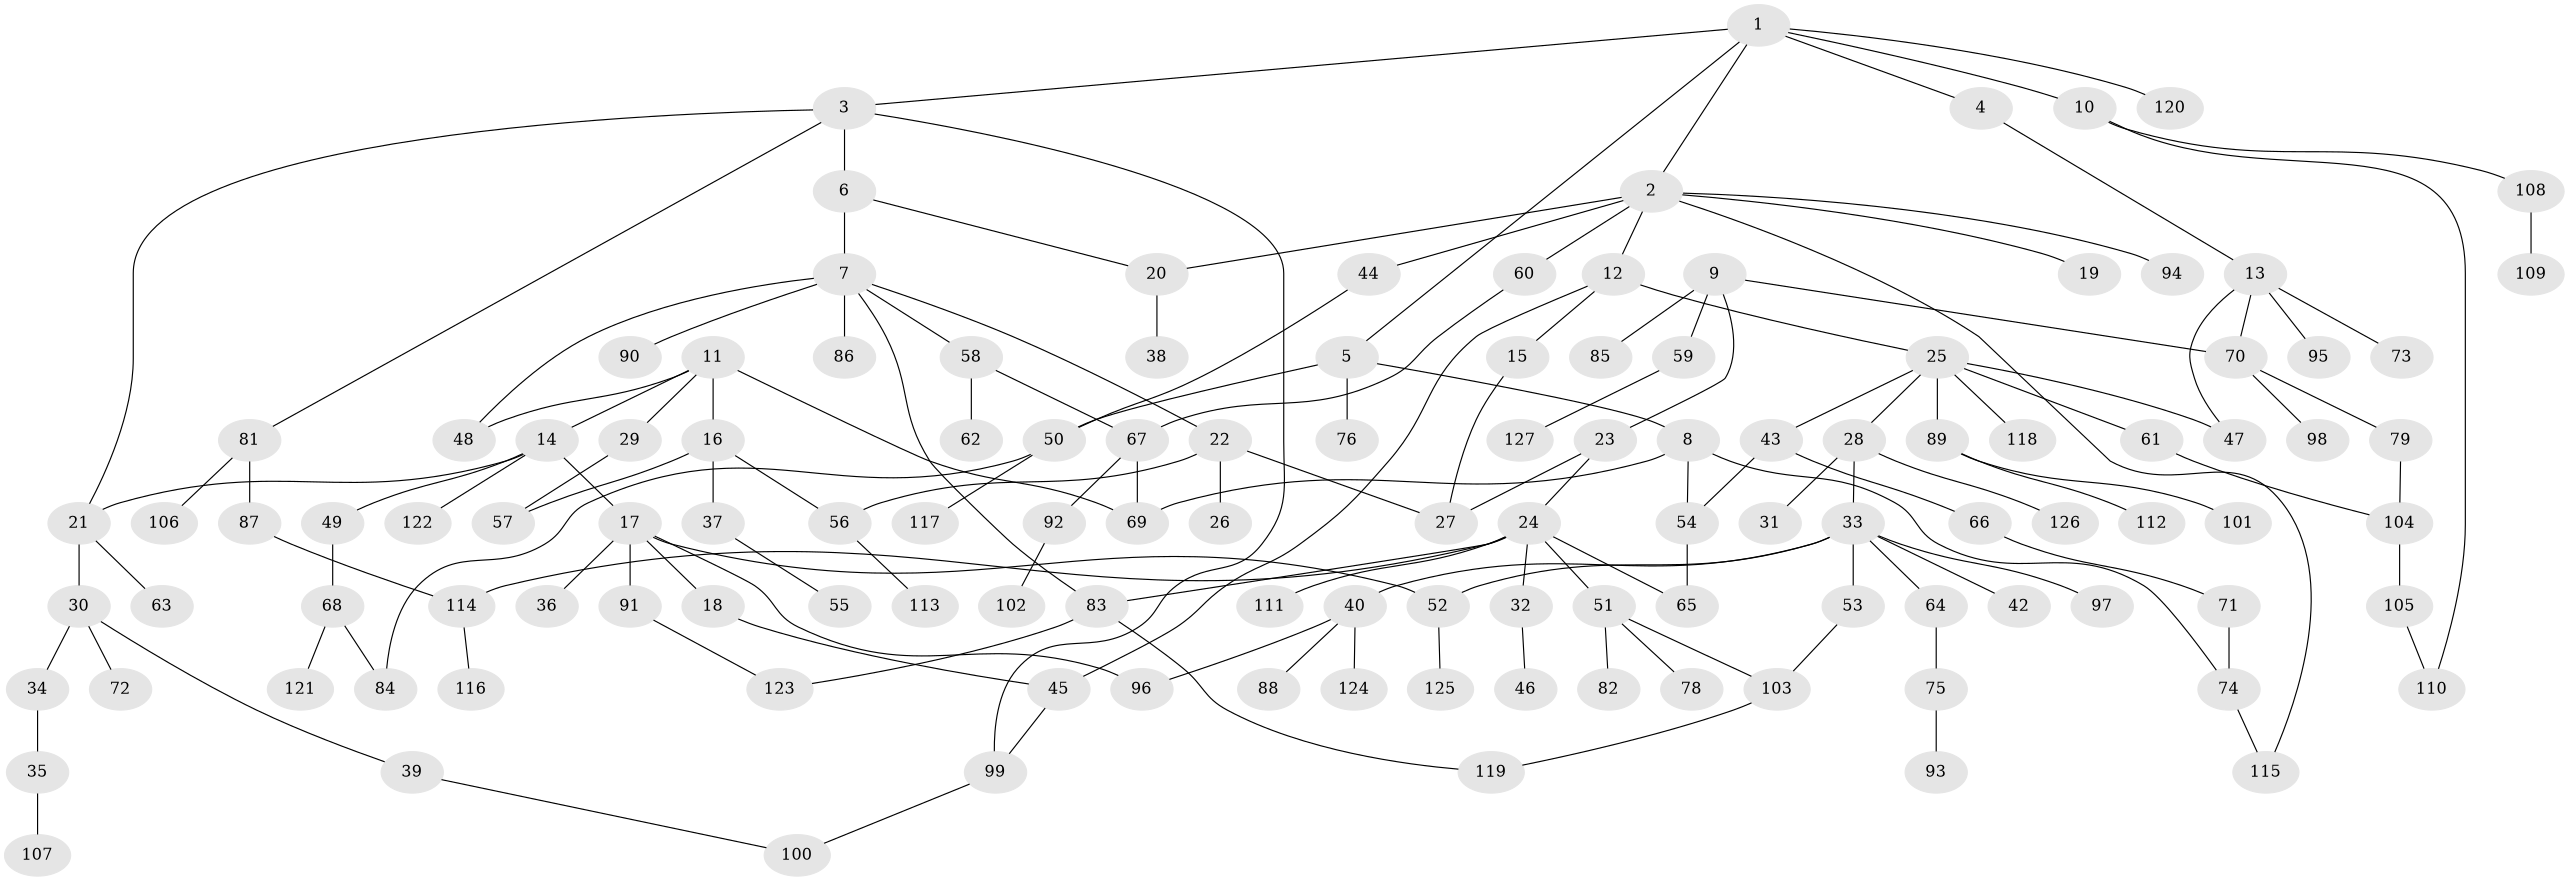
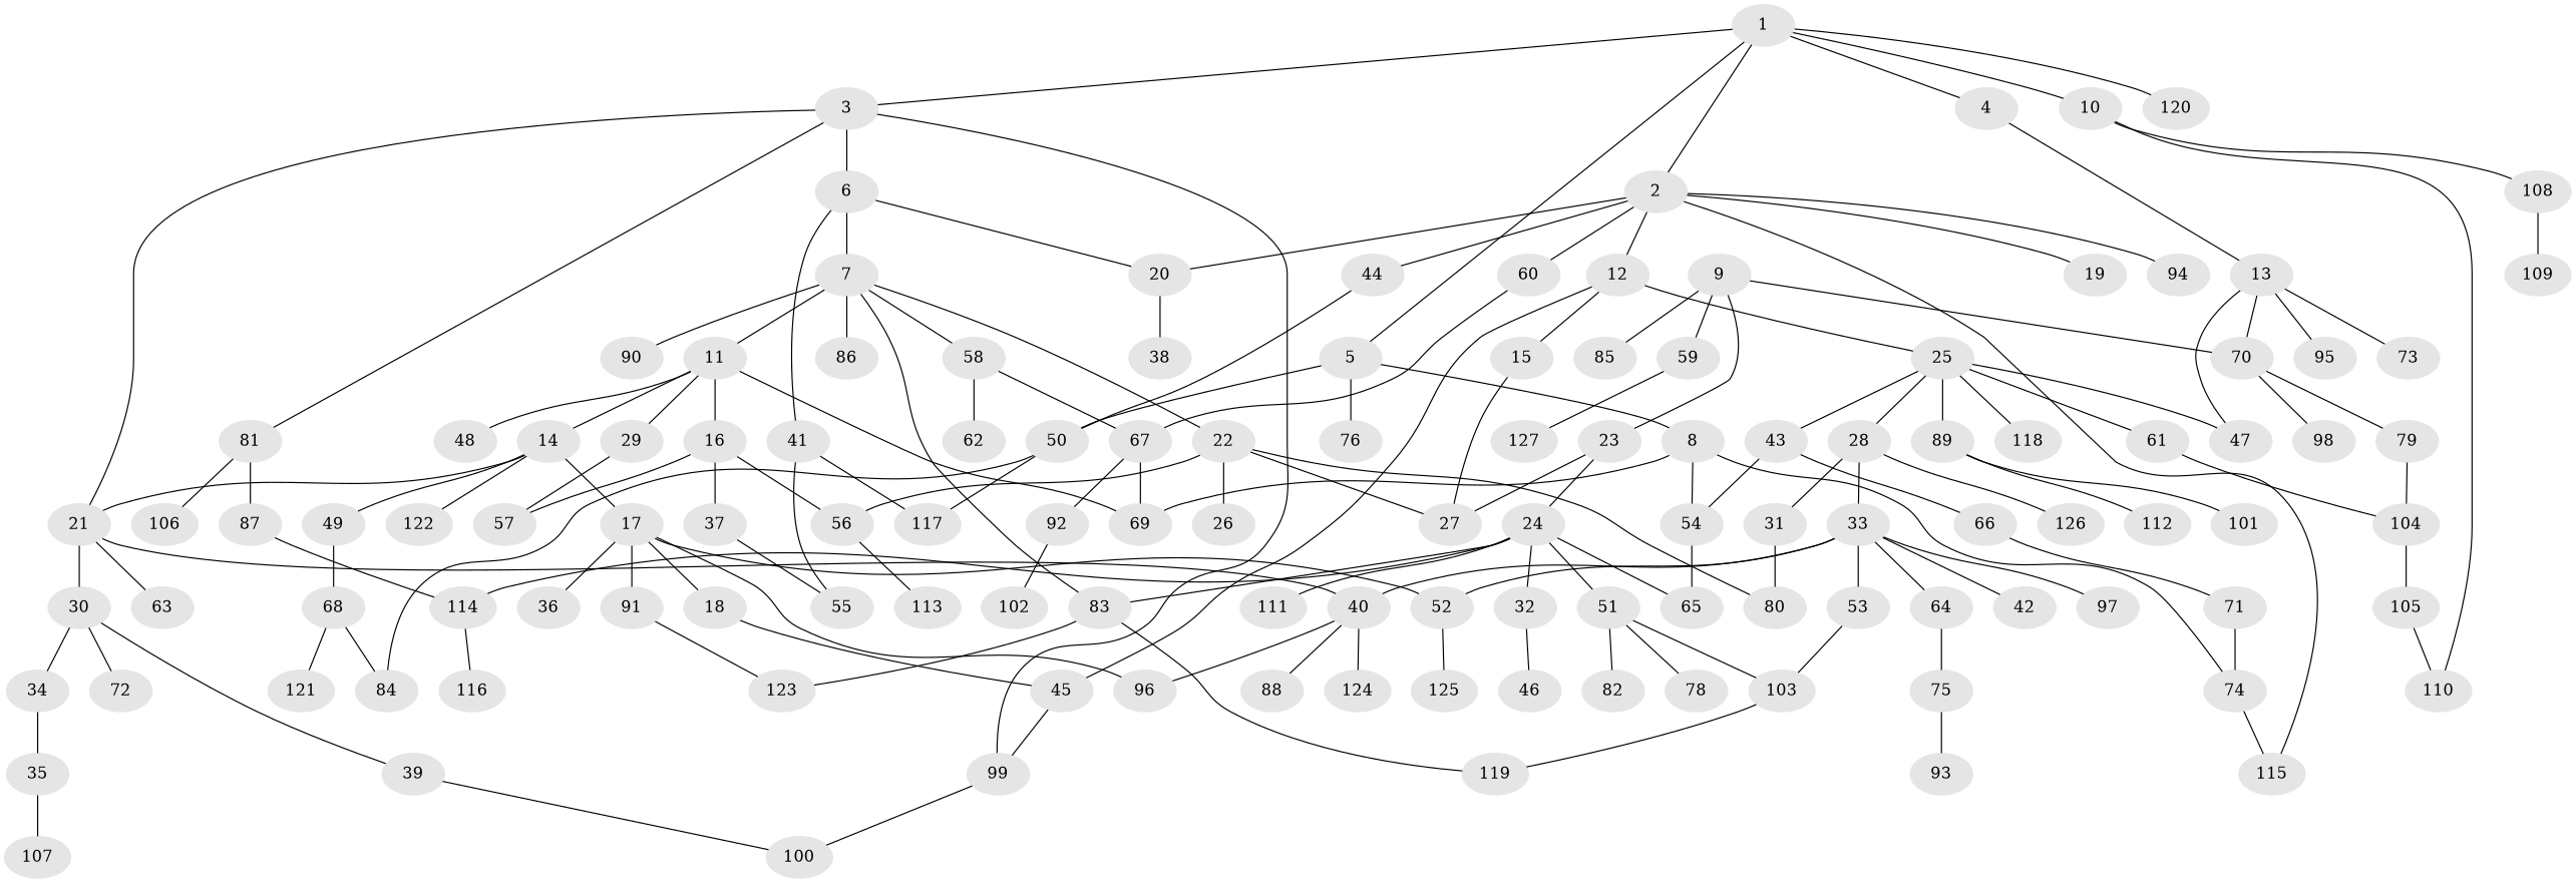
  graph {
    node [color=gray90 style=filled]
    1
    2
    3
    4
    5
    10
    120
    12
    19
    20
    44
    60
    94
    115
    6
    21
    81
    99
    13
    8
    50
    76
    108
    110
    15
    25
    45
    38
    67
    7
+   41
    30
    40
    63
    87
    106
    100
    70
    47
    73
    95
    54
    69
    74
    9
    23
    59
    85
    117
    84
    11
    22
    58
    83
    86
    90
    55
    14
    16
    29
    48
    27
    56
    26
+   80
    62
    119
    123
    65
    24
    127
    79
    98
    109
    17
    49
    122
    37
    57
    28
    43
    61
    89
    118
    18
    36
    52
    91
    96
    68
    113
    125
    34
    39
    72
    88
    124
    32
    51
    111
    114
    46
    78
    82
    103
    116
    31
    33
    126
    66
    104
    101
    112
    42
    53
    64
    97
    35
    75
    107
    71
    121
    92
    105
    93
    102
    1 -- 2
    1 -- 3
    1 -- 4
    1 -- 5
    1 -- 10
    1 -- 120
    2 -- 12
    2 -- 19
    2 -- 20
    2 -- 44
    2 -- 60
    2 -- 94
    2 -- 115
    3 -- 6
    3 -- 21
    3 -- 81
    3 -- 99
    4 -- 13
    5 -- 8
    5 -- 50
    5 -- 76
    10 -- 108
    10 -- 110
    12 -- 15
    12 -- 25
    12 -- 45
    20 -- 38
    44 -- 50
    60 -- 67
    6 -- 20
    6 -- 7
+   6 -- 41
    21 -- 30
+   21 -- 40
    21 -- 63
    81 -- 87
    81 -- 106
    99 -- 100
    13 -- 70
    13 -- 47
    13 -- 73
    13 -- 95
    8 -- 54
    8 -- 69
    8 -- 74
    50 -- 117
    50 -- 84
    108 -- 109
    15 -- 27
    25 -- 47
    25 -- 28
    25 -- 43
    25 -- 61
    25 -- 89
    25 -- 118
    45 -- 99
    67 -- 69
    67 -- 92
-   7 -- 48
+   7 -- 11
    7 -- 22
    7 -- 58
    7 -- 83
    7 -- 86
    7 -- 90
+   41 -- 117
+   41 -- 55
    30 -- 34
    30 -- 39
    30 -- 72
    40 -- 96
    40 -- 88
    40 -- 124
    87 -- 114
    70 -- 79
    70 -- 98
    54 -- 65
    74 -- 115
    9 -- 70
    9 -- 23
    9 -- 59
    9 -- 85
    23 -- 27
    23 -- 24
    59 -- 127
    11 -- 69
    11 -- 14
    11 -- 16
    11 -- 29
    11 -- 48
    22 -- 27
    22 -- 56
    22 -- 26
+   22 -- 80
    58 -- 67
    58 -- 62
    83 -- 119
    83 -- 123
    14 -- 21
    14 -- 17
    14 -- 49
    14 -- 122
    16 -- 56
    16 -- 37
    16 -- 57
    29 -- 57
    56 -- 113
    24 -- 83
    24 -- 65
    24 -- 32
    24 -- 51
    24 -- 111
    24 -- 114
    79 -- 104
    17 -- 18
    17 -- 36
    17 -- 52
    17 -- 91
    17 -- 96
    49 -- 68
    37 -- 55
    28 -- 31
    28 -- 33
    28 -- 126
    43 -- 54
    43 -- 66
    61 -- 104
    89 -- 101
    89 -- 112
    18 -- 45
    52 -- 125
    91 -- 123
    68 -- 84
    68 -- 121
    34 -- 35
    39 -- 100
    32 -- 46
    51 -- 78
    51 -- 82
    51 -- 103
    114 -- 116
    103 -- 119
+   31 -- 80
    33 -- 40
    33 -- 52
    33 -- 42
    33 -- 53
    33 -- 64
    33 -- 97
    66 -- 71
    104 -- 105
    53 -- 103
    64 -- 75
    35 -- 107
    75 -- 93
    71 -- 74
    92 -- 102
    105 -- 110
  }
